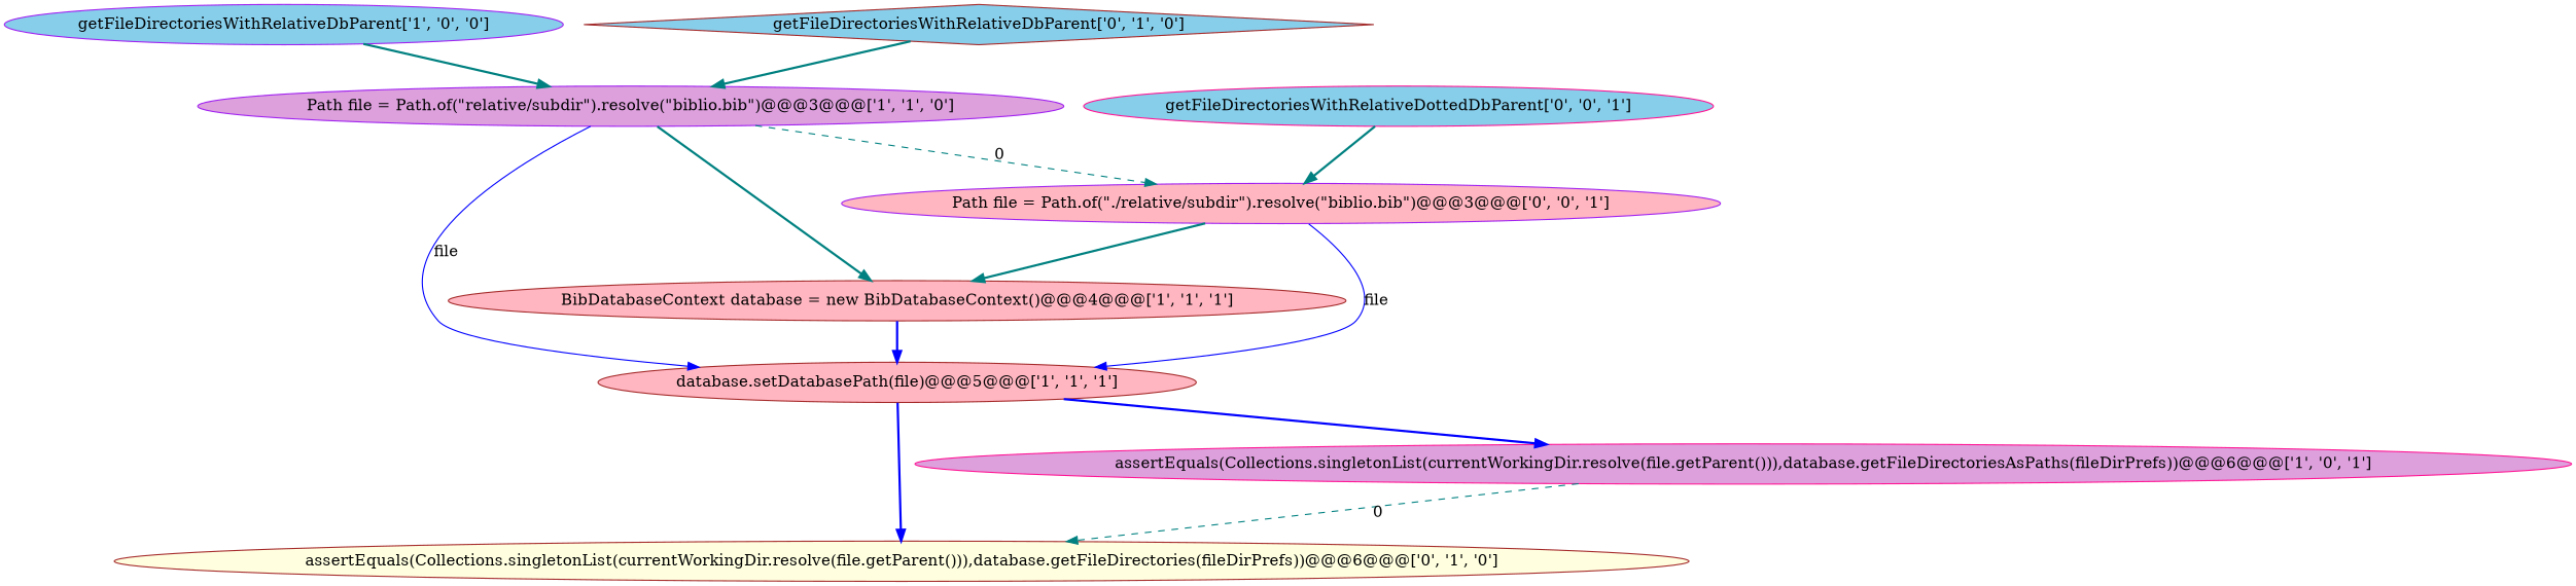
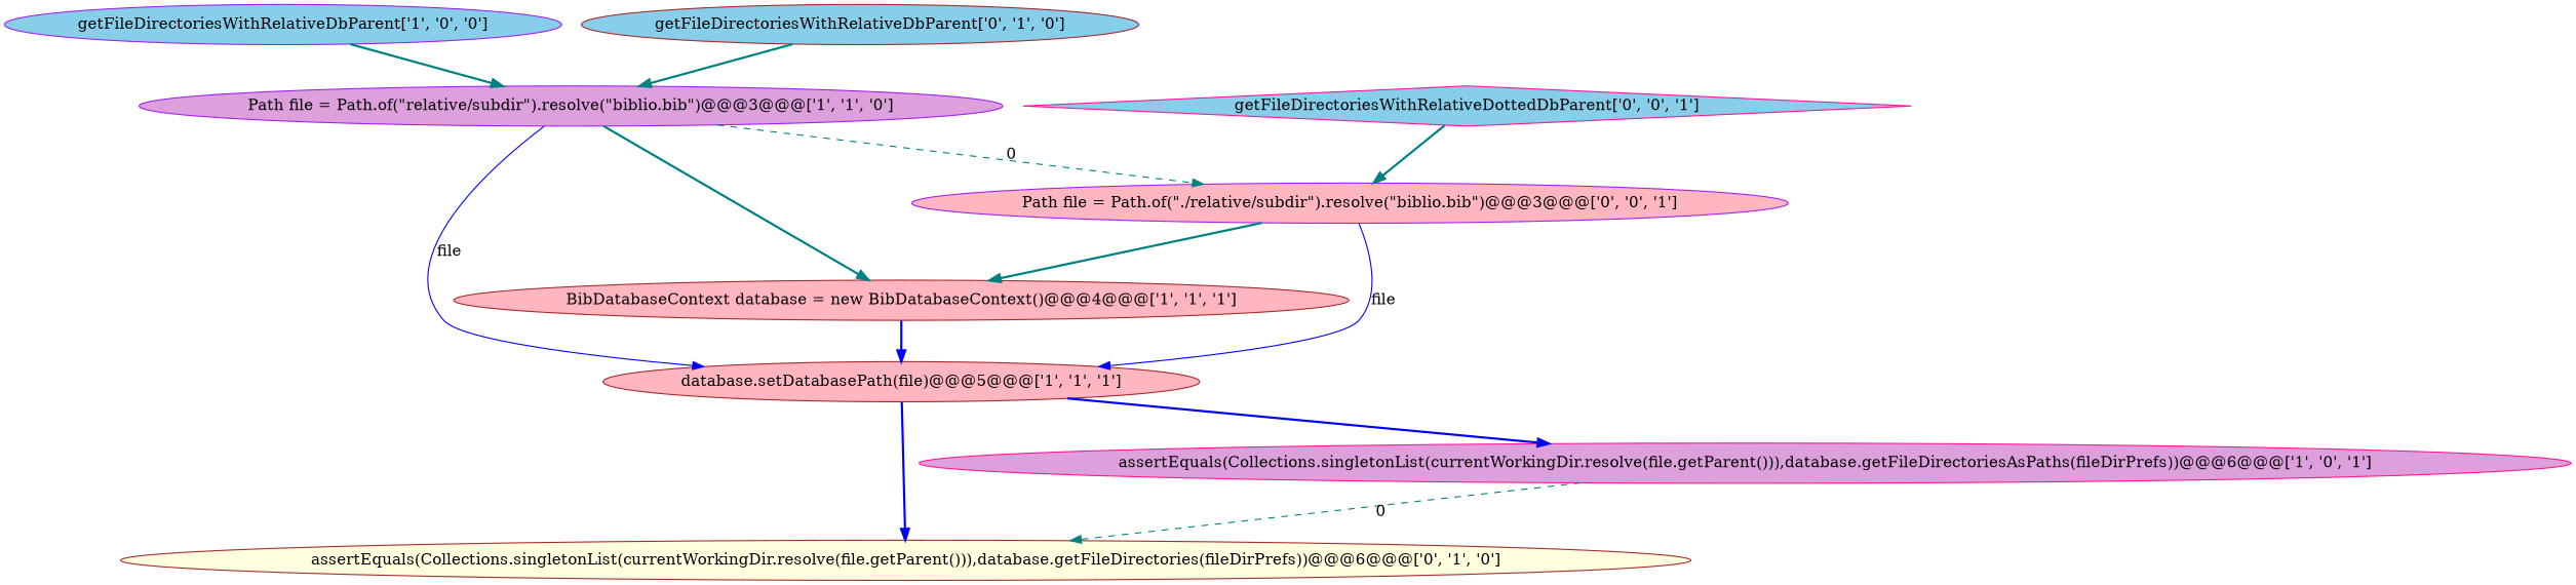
  digraph {
    node [color=brown fillcolor=skyblue shape=ellipse style=filled]
    edge [color=teal style=bold]
    n1 [fillcolor=lightyellow label="assertEquals(Collections.singletonList(currentWorkingDir.resolve(file.getParent())),database.getFileDirectories(fileDirPrefs))@@@6@@@['0', '1', '0']"]
    n2 [color=purple label="getFileDirectoriesWithRelativeDbParent['1', '0', '0']"]
    n3 [color=purple fillcolor=plum label="Path file = Path.of(\"relative/subdir\").resolve(\"biblio.bib\")@@@3@@@['1', '1', '0']"]
    n4 [fillcolor=lightpink label="BibDatabaseContext database = new BibDatabaseContext()@@@4@@@['1', '1', '1']"]
    n5 [fillcolor=lightpink label="database.setDatabasePath(file)@@@5@@@['1', '1', '1']"]
    n6 [color=purple fillcolor=lightpink label="Path file = Path.of(\"./relative/subdir\").resolve(\"biblio.bib\")@@@3@@@['0', '0', '1']"]
-   n7 [label="getFileDirectoriesWithRelativeDbParent['0', '1', '0']" shape=diamond]
+   n7 [label="getFileDirectoriesWithRelativeDbParent['0', '1', '0']"]
    n8 [color=deeppink fillcolor=plum label="assertEquals(Collections.singletonList(currentWorkingDir.resolve(file.getParent())),database.getFileDirectoriesAsPaths(fileDirPrefs))@@@6@@@['1', '0', '1']"]
-   n9 [color=deeppink label="getFileDirectoriesWithRelativeDottedDbParent['0', '0', '1']"]
+   n9 [color=deeppink label="getFileDirectoriesWithRelativeDottedDbParent['0', '0', '1']" shape=diamond]
    n2 -> n3
    n3 -> n4
    n3 -> n5 [color=blue label=file style=solid]
    n3 -> n6 [label=0 style=dashed]
    n4 -> n5 [color=blue]
    n5 -> n1 [color=blue]
    n5 -> n8 [color=blue]
    n6 -> n4
    n6 -> n5 [color=blue label=file style=solid]
    n7 -> n3
    n8 -> n1 [label=0 style=dashed]
    n9 -> n6
  }
